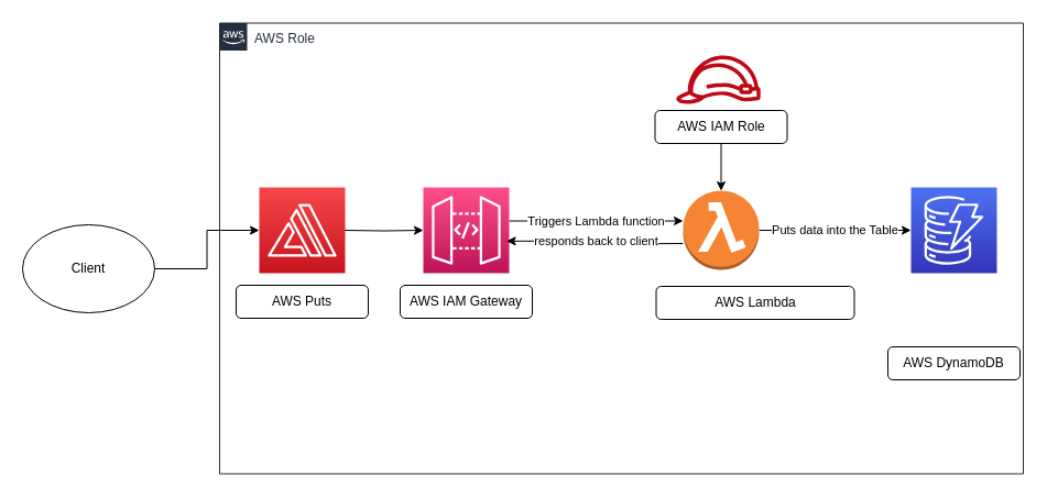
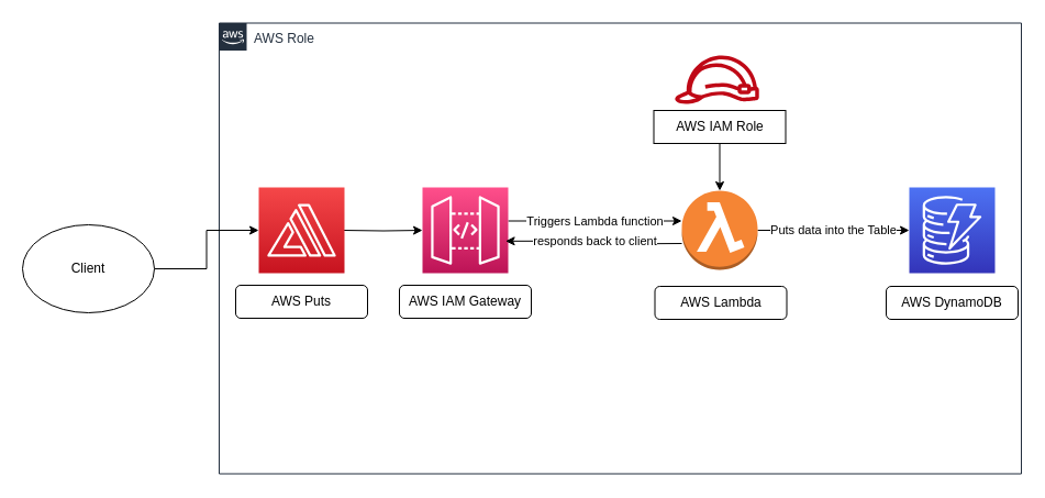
  <mxCell id="0" />
  <mxCell id="1" parent="0" />
  <mxCell id="2" value="AWS Role" style="points=[[0,0],[0.25,0],[0.5,0],[0.75,0],[1,0],[1,0.25],[1,0.5],[1,0.75],[1,1],[0.75,1],[0.5,1],[0.25,1],[0,1],[0,0.75],[0,0.5],[0,0.25]];outlineConnect=0;gradientColor=none;html=1;whiteSpace=wrap;fontSize=12;fontStyle=0;shape=mxgraph.aws4.group;grIcon=mxgraph.aws4.group_aws_cloud_alt;strokeColor=#232F3E;fillColor=none;verticalAlign=top;align=left;spacingLeft=30;fontColor=#232F3E;dashed=0;labelBackgroundColor=#ffffff;container=1;pointerEvents=0;collapsible=0;recursiveResize=0;" parent="1" vertex="1"><mxGeometry x="199" y="20.5" width="730" height="410" as="geometry" /></mxCell>
  <mxCell id="3" value="" style="edgeStyle=orthogonalEdgeStyle;rounded=0;orthogonalLoop=1;jettySize=auto;html=1;entryX=0;entryY=0.5;entryDx=0;entryDy=0;entryPerimeter=0;" edge="1" parent="2" target="7"><mxGeometry relative="1" as="geometry"><mxPoint x="113" y="188.5" as="sourcePoint" /><mxPoint x="205" y="188.5" as="targetPoint" /></mxGeometry></mxCell>
  <mxCell id="4" value="" style="sketch=0;points=[[0,0,0],[0.25,0,0],[0.5,0,0],[0.75,0,0],[1,0,0],[0,1,0],[0.25,1,0],[0.5,1,0],[0.75,1,0],[1,1,0],[0,0.25,0],[0,0.5,0],[0,0.75,0],[1,0.25,0],[1,0.5,0],[1,0.75,0]];outlineConnect=0;fontColor=#232F3E;gradientColor=#F54749;gradientDirection=north;fillColor=#C7131F;strokeColor=#ffffff;dashed=0;verticalLabelPosition=bottom;verticalAlign=top;align=center;html=1;fontSize=12;fontStyle=0;aspect=fixed;shape=mxgraph.aws4.resourceIcon;resIcon=mxgraph.aws4.amplify;" vertex="1" parent="2"><mxGeometry x="36" y="149.5" width="78" height="78" as="geometry" /></mxCell>
  <mxCell id="5" value="AWS Puts" style="rounded=1;whiteSpace=wrap;html=1;" vertex="1" parent="2"><mxGeometry x="15" y="238.5" width="120" height="30" as="geometry" /></mxCell>
  <mxCell id="6" value="Triggers Lambda function" style="edgeStyle=orthogonalEdgeStyle;rounded=0;orthogonalLoop=1;jettySize=auto;html=1;" edge="1" parent="2" source="7" target="10"><mxGeometry relative="1" as="geometry"><Array as="points"><mxPoint x="391" y="180" /><mxPoint x="391" y="180" /></Array></mxGeometry></mxCell>
  <mxCell id="7" value="" style="sketch=0;points=[[0,0,0],[0.25,0,0],[0.5,0,0],[0.75,0,0],[1,0,0],[0,1,0],[0.25,1,0],[0.5,1,0],[0.75,1,0],[1,1,0],[0,0.25,0],[0,0.5,0],[0,0.75,0],[1,0.25,0],[1,0.5,0],[1,0.75,0]];outlineConnect=0;fontColor=#232F3E;gradientColor=#FF4F8B;gradientDirection=north;fillColor=#BC1356;strokeColor=#ffffff;dashed=0;verticalLabelPosition=bottom;verticalAlign=top;align=center;html=1;fontSize=12;fontStyle=0;aspect=fixed;shape=mxgraph.aws4.resourceIcon;resIcon=mxgraph.aws4.api_gateway;" vertex="1" parent="2"><mxGeometry x="185" y="149.5" width="78" height="78" as="geometry" /></mxCell>
  <mxCell id="8" value="AWS IAM Gateway" style="rounded=1;whiteSpace=wrap;html=1;" vertex="1" parent="2"><mxGeometry x="164" y="238.5" width="120" height="30" as="geometry" /></mxCell>
  <mxCell id="9" value="Puts data into the Table" style="edgeStyle=orthogonalEdgeStyle;rounded=0;orthogonalLoop=1;jettySize=auto;html=1;fontFamily=Helvetica;" edge="1" parent="2" source="10" target="12"><mxGeometry relative="1" as="geometry" /></mxCell>
  <mxCell id="10" value="" style="outlineConnect=0;dashed=0;verticalLabelPosition=bottom;verticalAlign=top;align=center;html=1;shape=mxgraph.aws3.lambda_function;fillColor=#F58534;gradientColor=none;" vertex="1" parent="2"><mxGeometry x="421" y="152.5" width="69" height="72" as="geometry" /></mxCell>
- <mxCell id="11" value="AWS DynamoDB" style="rounded=1;whiteSpace=wrap;html=1;" vertex="1" parent="2"><mxGeometry x="607" y="294.5" width="120" height="30" as="geometry" /></mxCell>
+ <mxCell id="11" value="AWS DynamoDB" style="rounded=1;whiteSpace=wrap;html=1;" vertex="1" parent="2"><mxGeometry x="607" y="239.5" width="120" height="30" as="geometry" /></mxCell>
  <mxCell id="12" value="" style="sketch=0;points=[[0,0,0],[0.25,0,0],[0.5,0,0],[0.75,0,0],[1,0,0],[0,1,0],[0.25,1,0],[0.5,1,0],[0.75,1,0],[1,1,0],[0,0.25,0],[0,0.5,0],[0,0.75,0],[1,0.25,0],[1,0.5,0],[1,0.75,0]];outlineConnect=0;fontColor=#232F3E;gradientColor=#4D72F3;gradientDirection=north;fillColor=#3334B9;strokeColor=#ffffff;dashed=0;verticalLabelPosition=bottom;verticalAlign=top;align=center;html=1;fontSize=12;fontStyle=0;aspect=fixed;shape=mxgraph.aws4.resourceIcon;resIcon=mxgraph.aws4.dynamodb;" vertex="1" parent="2"><mxGeometry x="628" y="149.5" width="78" height="78" as="geometry" /></mxCell>
  <mxCell id="13" value="" style="sketch=0;outlineConnect=0;fontColor=#232F3E;gradientColor=none;fillColor=#BF0816;strokeColor=none;dashed=0;verticalLabelPosition=bottom;verticalAlign=top;align=center;html=1;fontSize=12;fontStyle=0;aspect=fixed;pointerEvents=1;shape=mxgraph.aws4.role;" vertex="1" parent="2"><mxGeometry x="414" y="29.5" width="78" height="44" as="geometry" /></mxCell>
  <mxCell id="14" value="" style="edgeStyle=orthogonalEdgeStyle;rounded=0;orthogonalLoop=1;jettySize=auto;html=1;" edge="1" parent="2" source="15" target="10"><mxGeometry relative="1" as="geometry" /></mxCell>
- <mxCell id="15" value="AWS IAM Role" style="rounded=1;whiteSpace=wrap;html=1;" vertex="1" parent="2"><mxGeometry x="395.5" y="79.5" width="120" height="30" as="geometry" /></mxCell>
+ <mxCell id="15" value="AWS IAM Role" style="whiteSpace=wrap;html=1;rounded=0;" vertex="1" parent="2"><mxGeometry x="395.5" y="79.5" width="120" height="30" as="geometry" /></mxCell>
  <mxCell id="16" value="responds back to client" style="edgeStyle=orthogonalEdgeStyle;rounded=0;orthogonalLoop=1;jettySize=auto;html=1;entryX=0.969;entryY=0.626;entryDx=0;entryDy=0;entryPerimeter=0;" edge="1" parent="2" target="7"><mxGeometry relative="1" as="geometry"><mxPoint x="421" y="200.5" as="sourcePoint" /><mxPoint x="303" y="200.5" as="targetPoint" /><Array as="points" /></mxGeometry></mxCell>
  <mxCell id="17" value="" style="edgeStyle=orthogonalEdgeStyle;rounded=0;orthogonalLoop=1;jettySize=auto;html=1;entryX=0;entryY=0.5;entryDx=0;entryDy=0;entryPerimeter=0;" edge="1" parent="1" source="18" target="4"><mxGeometry relative="1" as="geometry"><mxPoint x="191" y="209" as="sourcePoint" /><mxPoint x="291" y="209" as="targetPoint" /></mxGeometry></mxCell>
  <mxCell id="18" value="Client" style="ellipse;whiteSpace=wrap;html=1;" vertex="1" parent="1"><mxGeometry x="20" y="204" width="120" height="80" as="geometry" /></mxCell>
- <mxCell id="19" value="AWS Lambda" style="rounded=1;whiteSpace=wrap;html=1;" vertex="1" parent="1"><mxGeometry x="595.5" y="260" width="180" height="30" as="geometry" /></mxCell>
+ <mxCell id="19" value="AWS Lambda" style="rounded=1;whiteSpace=wrap;html=1;" vertex="1" parent="1"><mxGeometry x="595.5" y="260" width="120" height="30" as="geometry" /></mxCell>
